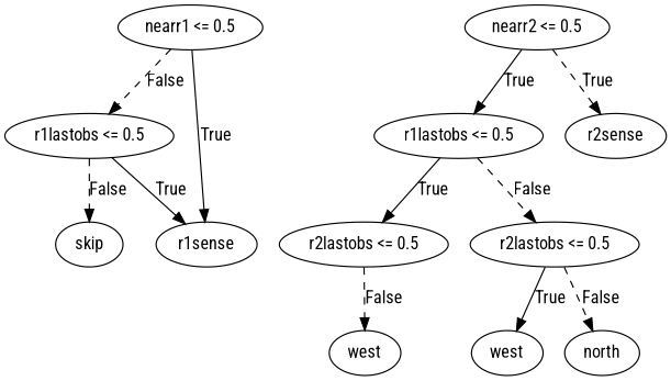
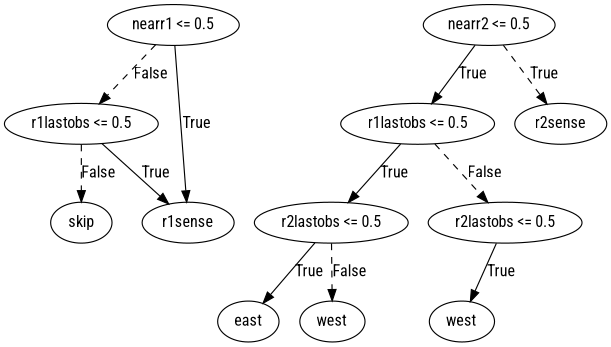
  digraph {
    fontname="Roboto Condensed"
    node [fontname="Roboto Condensed"]
    edge [fontname="Roboto Condensed"]
    n1 [label="nearr1 <= 0.5"]
    n2 [label="r1lastobs <= 0.5"]
    n3 [label=r1sense]
    n4 [label="nearr2 <= 0.5"]
    n5 [label="r1lastobs <= 0.5"]
    n6 [label=r2sense]
    n7 [label=skip]
    n8 [label="r2lastobs <= 0.5"]
    n9 [label="r2lastobs <= 0.5"]
+   n10 [label=east]
    n11 [label=west]
    n12 [label=west]
-   n13 [label=north]
    n1 -> n2 [label=False style=dashed]
    n1 -> n3 [label=True]
    n2 -> n3 [label=True]
    n2 -> n7 [label=False style=dashed]
    n4 -> n5 [label=True]
    n4 -> n6 [label=True style=dashed]
    n5 -> n8 [label=True]
    n5 -> n9 [label=False style=dashed]
+   n8 -> n10 [label=True]
    n8 -> n11 [label=False style=dashed]
    n9 -> n12 [label=True]
-   n9 -> n13 [label=False style=dashed]
  }
